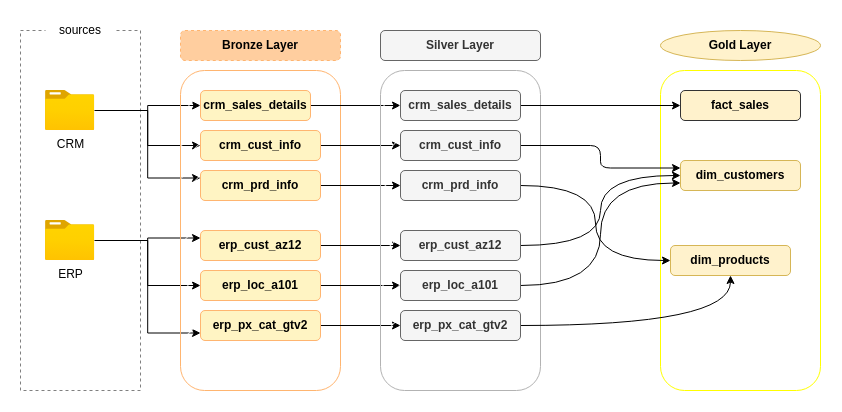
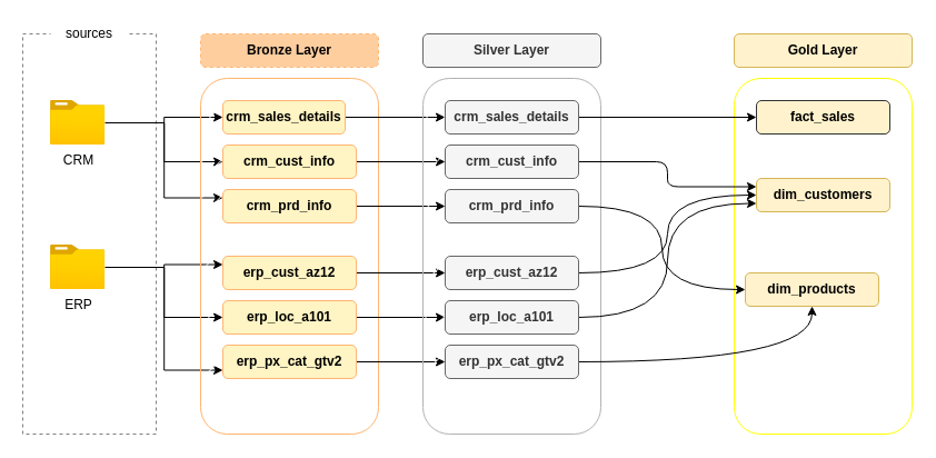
  <mxCell id="0" />
  <mxCell id="1" parent="0" />
  <mxCell id="2" value="" style="rounded=0;whiteSpace=wrap;html=1;strokeColor=#808080;dashed=1;fillStyle=hatch;" parent="1" vertex="1"><mxGeometry x="20" y="30" width="120" height="360" as="geometry" /></mxCell>
  <mxCell id="3" value="sources" style="rounded=1;whiteSpace=wrap;html=1;strokeColor=none;" parent="1" vertex="1"><mxGeometry x="45" y="20" width="70" height="20" as="geometry" /></mxCell>
  <mxCell id="4" style="edgeStyle=orthogonalEdgeStyle;rounded=0;orthogonalLoop=1;jettySize=auto;html=1;" parent="1" source="7" target="15" edge="1"><mxGeometry relative="1" as="geometry" /></mxCell>
  <mxCell id="5" style="edgeStyle=orthogonalEdgeStyle;rounded=0;orthogonalLoop=1;jettySize=auto;html=1;" parent="1" source="7" target="17" edge="1"><mxGeometry relative="1" as="geometry" /></mxCell>
  <mxCell id="6" style="edgeStyle=orthogonalEdgeStyle;rounded=0;orthogonalLoop=1;jettySize=auto;html=1;entryX=0;entryY=0.25;entryDx=0;entryDy=0;" parent="1" source="7" target="19" edge="1"><mxGeometry relative="1" as="geometry" /></mxCell>
  <mxCell id="7" value="CRM" style="image;aspect=fixed;html=1;points=[];align=center;fontSize=12;image=img/lib/azure2/general/Folder_Blank.svg;" parent="1" vertex="1"><mxGeometry x="45" y="90" width="49.29" height="40" as="geometry" /></mxCell>
  <mxCell id="8" style="edgeStyle=orthogonalEdgeStyle;rounded=0;orthogonalLoop=1;jettySize=auto;html=1;entryX=0;entryY=0.25;entryDx=0;entryDy=0;" parent="1" source="11" target="21" edge="1"><mxGeometry relative="1" as="geometry" /></mxCell>
  <mxCell id="9" style="edgeStyle=orthogonalEdgeStyle;rounded=0;orthogonalLoop=1;jettySize=auto;html=1;entryX=0;entryY=0.5;entryDx=0;entryDy=0;" parent="1" source="11" target="23" edge="1"><mxGeometry relative="1" as="geometry" /></mxCell>
  <mxCell id="10" style="edgeStyle=orthogonalEdgeStyle;rounded=0;orthogonalLoop=1;jettySize=auto;html=1;entryX=0;entryY=0.75;entryDx=0;entryDy=0;" parent="1" source="11" target="25" edge="1"><mxGeometry relative="1" as="geometry" /></mxCell>
  <mxCell id="11" value="ERP" style="image;aspect=fixed;html=1;points=[];align=center;fontSize=12;image=img/lib/azure2/general/Folder_Blank.svg;" parent="1" vertex="1"><mxGeometry x="45" y="220" width="49.29" height="40" as="geometry" /></mxCell>
  <mxCell id="12" value="" style="rounded=1;whiteSpace=wrap;html=1;fillStyle=hatch;strokeColor=#FFB570;" parent="1" vertex="1"><mxGeometry x="180" y="70" width="160" height="320" as="geometry" /></mxCell>
  <mxCell id="13" value="&lt;b&gt;Bronze Layer&lt;/b&gt;" style="rounded=1;whiteSpace=wrap;html=1;fillColor=#FFCE9F;strokeColor=#FFB570;dashed=1;" parent="1" vertex="1"><mxGeometry x="180" y="30" width="160" height="30" as="geometry" /></mxCell>
  <mxCell id="14" style="edgeStyle=orthogonalEdgeStyle;rounded=0;orthogonalLoop=1;jettySize=auto;html=1;entryX=0;entryY=0.5;entryDx=0;entryDy=0;" edge="1" parent="1" source="15" target="31"><mxGeometry relative="1" as="geometry" /></mxCell>
  <mxCell id="15" value="&lt;b&gt;crm_sales_details&lt;/b&gt;" style="rounded=1;whiteSpace=wrap;html=1;fillColor=#FFF4C3;strokeColor=#FFB570;" parent="1" vertex="1"><mxGeometry x="200" y="90" width="110" height="30" as="geometry" /></mxCell>
  <mxCell id="16" style="edgeStyle=orthogonalEdgeStyle;rounded=0;orthogonalLoop=1;jettySize=auto;html=1;" edge="1" parent="1" source="17" target="33"><mxGeometry relative="1" as="geometry" /></mxCell>
  <mxCell id="17" value="&lt;b&gt;crm_cust_info&lt;/b&gt;" style="rounded=1;whiteSpace=wrap;html=1;fillColor=#FFF4C3;strokeColor=#FFB570;" parent="1" vertex="1"><mxGeometry x="200" y="130" width="120" height="30" as="geometry" /></mxCell>
  <mxCell id="18" style="edgeStyle=orthogonalEdgeStyle;rounded=0;orthogonalLoop=1;jettySize=auto;html=1;entryX=0;entryY=0.5;entryDx=0;entryDy=0;" edge="1" parent="1" source="19" target="35"><mxGeometry relative="1" as="geometry" /></mxCell>
  <mxCell id="19" value="&lt;b&gt;crm_prd_info&lt;/b&gt;" style="rounded=1;whiteSpace=wrap;html=1;fillColor=#FFF4C3;strokeColor=#FFB570;" parent="1" vertex="1"><mxGeometry x="200" y="170" width="120" height="30" as="geometry" /></mxCell>
  <mxCell id="20" style="edgeStyle=orthogonalEdgeStyle;rounded=0;orthogonalLoop=1;jettySize=auto;html=1;entryX=0;entryY=0.5;entryDx=0;entryDy=0;" edge="1" parent="1" source="21" target="37"><mxGeometry relative="1" as="geometry" /></mxCell>
  <mxCell id="21" value="&lt;b&gt;erp_cust_az12&lt;/b&gt;" style="rounded=1;whiteSpace=wrap;html=1;fillColor=#FFF4C3;strokeColor=#FFB570;" parent="1" vertex="1"><mxGeometry x="200" y="230" width="120" height="30" as="geometry" /></mxCell>
  <mxCell id="22" style="edgeStyle=orthogonalEdgeStyle;rounded=0;orthogonalLoop=1;jettySize=auto;html=1;entryX=0;entryY=0.5;entryDx=0;entryDy=0;" edge="1" parent="1" source="23" target="39"><mxGeometry relative="1" as="geometry" /></mxCell>
  <mxCell id="23" value="&lt;b&gt;erp_loc_a101&lt;/b&gt;" style="rounded=1;whiteSpace=wrap;html=1;fillColor=#FFF4C3;strokeColor=#FFB570;" parent="1" vertex="1"><mxGeometry x="200" y="270" width="120" height="30" as="geometry" /></mxCell>
  <mxCell id="24" style="edgeStyle=orthogonalEdgeStyle;rounded=0;orthogonalLoop=1;jettySize=auto;html=1;" edge="1" parent="1" source="25" target="41"><mxGeometry relative="1" as="geometry" /></mxCell>
  <mxCell id="25" value="&lt;b&gt;erp_px_cat_gtv2&lt;/b&gt;" style="rounded=1;whiteSpace=wrap;html=1;fillColor=#FFF4C3;strokeColor=#FFB570;" parent="1" vertex="1"><mxGeometry x="200" y="310" width="120" height="30" as="geometry" /></mxCell>
  <mxCell id="26" value="" style="rounded=1;whiteSpace=wrap;html=1;fillStyle=hatch;strokeColor=#B3B3B3;" vertex="1" parent="1"><mxGeometry x="380" y="70" width="160" height="320" as="geometry" /></mxCell>
  <mxCell id="27" value="&lt;b&gt;Silver Layer&lt;/b&gt;" style="rounded=1;whiteSpace=wrap;html=1;fillColor=#f5f5f5;strokeColor=#666666;fontColor=#333333;" vertex="1" parent="1"><mxGeometry x="380" y="30" width="160" height="30" as="geometry" /></mxCell>
  <mxCell id="28" value="" style="rounded=1;whiteSpace=wrap;html=1;fillStyle=hatch;strokeColor=#FFFF00;" vertex="1" parent="1"><mxGeometry x="660" y="70" width="160" height="320" as="geometry" /></mxCell>
- <mxCell id="29" value="&lt;b&gt;Gold Layer&lt;/b&gt;" style="ellipse;whiteSpace=wrap;html=1;fillColor=#fff2cc;strokeColor=#d6b656;" vertex="1" parent="1"><mxGeometry x="660" y="30" width="160" height="30" as="geometry" /></mxCell>
+ <mxCell id="29" value="&lt;b&gt;Gold Layer&lt;/b&gt;" style="rounded=1;whiteSpace=wrap;html=1;fillColor=#fff2cc;strokeColor=#d6b656;" vertex="1" parent="1"><mxGeometry x="660" y="30" width="160" height="30" as="geometry" /></mxCell>
  <mxCell id="30" style="edgeStyle=orthogonalEdgeStyle;rounded=0;orthogonalLoop=1;jettySize=auto;html=1;entryX=0;entryY=0.5;entryDx=0;entryDy=0;" edge="1" parent="1" source="31" target="42"><mxGeometry relative="1" as="geometry" /></mxCell>
  <mxCell id="31" value="&lt;b&gt;crm_sales_details&lt;/b&gt;" style="rounded=1;whiteSpace=wrap;html=1;fillColor=#f5f5f5;strokeColor=#666666;fontColor=#333333;" vertex="1" parent="1"><mxGeometry x="400" y="90" width="120" height="30" as="geometry" /></mxCell>
  <mxCell id="32" style="edgeStyle=orthogonalEdgeStyle;rounded=1;orthogonalLoop=1;jettySize=auto;html=1;entryX=0;entryY=0.25;entryDx=0;entryDy=0;curved=0;" edge="1" parent="1" source="33" target="43"><mxGeometry relative="1" as="geometry" /></mxCell>
  <mxCell id="33" value="&lt;b&gt;crm_cust_info&lt;/b&gt;" style="rounded=1;whiteSpace=wrap;html=1;fillColor=#f5f5f5;strokeColor=#666666;fontColor=#333333;" vertex="1" parent="1"><mxGeometry x="400" y="130" width="120" height="30" as="geometry" /></mxCell>
  <mxCell id="34" style="edgeStyle=orthogonalEdgeStyle;rounded=0;orthogonalLoop=1;jettySize=auto;html=1;entryX=0;entryY=0.5;entryDx=0;entryDy=0;curved=1;" edge="1" parent="1" source="35" target="44"><mxGeometry relative="1" as="geometry" /></mxCell>
  <mxCell id="35" value="&lt;b&gt;crm_prd_info&lt;/b&gt;" style="rounded=1;whiteSpace=wrap;html=1;fillColor=#f5f5f5;strokeColor=#666666;fontColor=#333333;" vertex="1" parent="1"><mxGeometry x="400" y="170" width="120" height="30" as="geometry" /></mxCell>
  <mxCell id="36" style="edgeStyle=orthogonalEdgeStyle;rounded=0;orthogonalLoop=1;jettySize=auto;html=1;entryX=0;entryY=0.5;entryDx=0;entryDy=0;curved=1;" edge="1" parent="1" source="37" target="43"><mxGeometry relative="1" as="geometry" /></mxCell>
  <mxCell id="37" value="&lt;b&gt;erp_cust_az12&lt;/b&gt;" style="rounded=1;whiteSpace=wrap;html=1;fillColor=#f5f5f5;strokeColor=#666666;fontColor=#333333;" vertex="1" parent="1"><mxGeometry x="400" y="230" width="120" height="30" as="geometry" /></mxCell>
  <mxCell id="38" style="edgeStyle=orthogonalEdgeStyle;rounded=0;orthogonalLoop=1;jettySize=auto;html=1;entryX=0;entryY=0.75;entryDx=0;entryDy=0;curved=1;" edge="1" parent="1" source="39" target="43"><mxGeometry relative="1" as="geometry" /></mxCell>
  <mxCell id="39" value="&lt;b&gt;erp_loc_a101&lt;/b&gt;" style="rounded=1;whiteSpace=wrap;html=1;fillColor=#f5f5f5;strokeColor=#666666;fontColor=#333333;" vertex="1" parent="1"><mxGeometry x="400" y="270" width="120" height="30" as="geometry" /></mxCell>
  <mxCell id="40" style="edgeStyle=orthogonalEdgeStyle;rounded=0;orthogonalLoop=1;jettySize=auto;html=1;curved=1;" edge="1" parent="1" source="41" target="44"><mxGeometry relative="1" as="geometry" /></mxCell>
  <mxCell id="41" value="&lt;b&gt;erp_px_cat_gtv2&lt;/b&gt;" style="rounded=1;whiteSpace=wrap;html=1;fillColor=#f5f5f5;strokeColor=#666666;fontColor=#333333;" vertex="1" parent="1"><mxGeometry x="400" y="310" width="120" height="30" as="geometry" /></mxCell>
  <mxCell id="42" value="&lt;b&gt;fact_sales&lt;/b&gt;" style="rounded=1;whiteSpace=wrap;html=1;fillColor=#fff2cc;strokeColor=#333333;" vertex="1" parent="1"><mxGeometry x="680" y="90" width="120" height="30" as="geometry" /></mxCell>
  <mxCell id="43" value="&lt;b&gt;dim_customers&lt;/b&gt;" style="rounded=1;whiteSpace=wrap;html=1;fillColor=#fff2cc;strokeColor=#d6b656;" vertex="1" parent="1"><mxGeometry x="680" y="160" width="120" height="30" as="geometry" /></mxCell>
  <mxCell id="44" value="&lt;b&gt;dim_products&lt;/b&gt;" style="rounded=1;whiteSpace=wrap;html=1;fillColor=#fff2cc;strokeColor=#d6b656;" vertex="1" parent="1"><mxGeometry x="670" y="245" width="120" height="30" as="geometry" /></mxCell>
